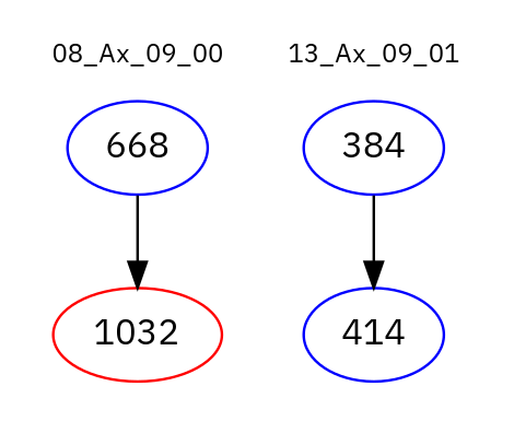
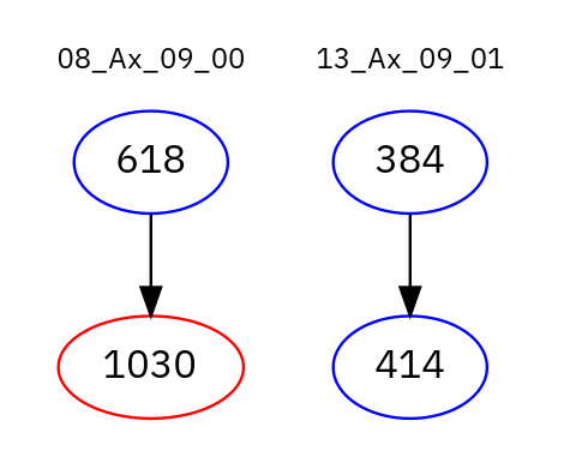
  digraph {
    fontname="IBM Plex Sans"
    node [color=blue fontname="IBM Plex Sans"]
    edge [color=black fontname="IBM Plex Sans"]
-   n1 [label=668]
-   n2 [color=red label=1032]
+   n1 [label=618]
+   n2 [color=red label=1030]
    n3 [label=384]
    n4 [label=414]
    subgraph cluster_1 {
      color=white
      fontsize=10
      label="08_Ax_09_00"
      n1
      n2
    }
    subgraph cluster_2 {
      color=white
      fontsize=10
      label="13_Ax_09_01"
      n3
      n4
    }
    n1 -> n2
    n3 -> n4
  }
